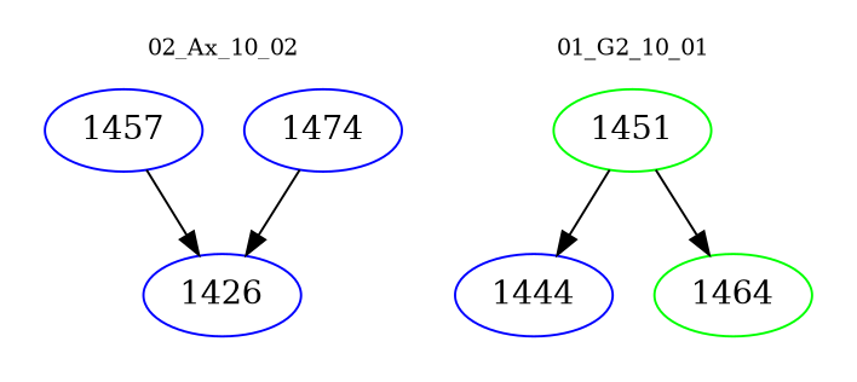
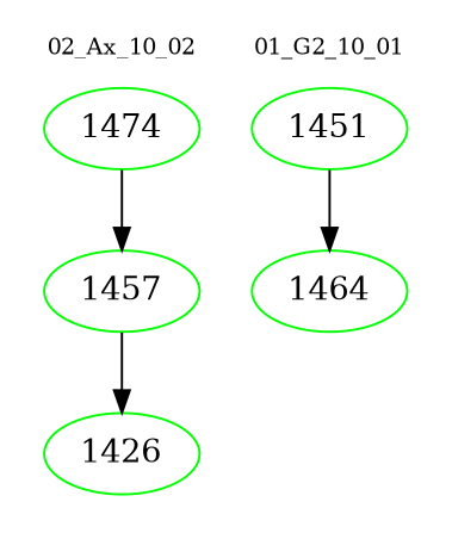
  digraph {
    node [color=blue]
    edge [color=black]
-   n1 [label=1474]
-   n2 [label=1457]
-   n3 [label=1426]
+   n1 [color=green label=1474]
+   n2 [color=green label=1457]
+   n3 [color=green label=1426]
    n4 [color=green label=1451]
-   n5 [label=1444]
    n6 [color=green label=1464]
    subgraph cluster_1 {
      color=white
      fontsize=10
      label="02_Ax_10_02"
      n1
      n2
      n3
    }
    subgraph cluster_2 {
      color=white
      fontsize=10
      label="01_G2_10_01"
      n4
-     n5
      n6
    }
-   n1 -> n3
+   n1 -> n2
    n2 -> n3
-   n4 -> n5
    n4 -> n6
  }
